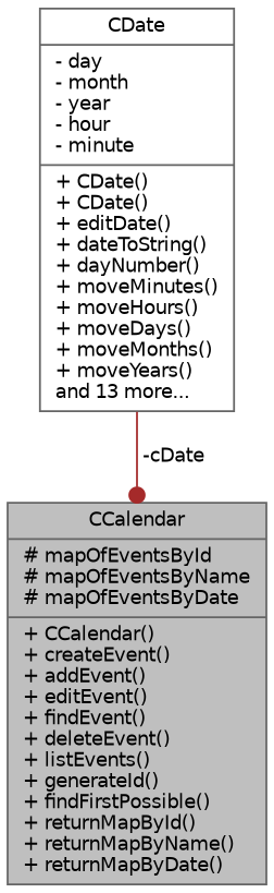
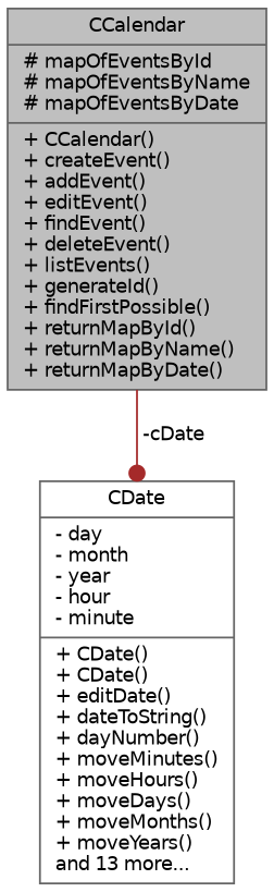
  digraph {
    node [color=gray40 fontname=Helvetica fontsize=10 shape=record style=filled]
    n1 [fillcolor=grey75 fontcolor=black height=0.2 label="{CCalendar\n|# mapOfEventsById\l# mapOfEventsByName\l# mapOfEventsByDate\l|+ CCalendar()\l+ createEvent()\l+ addEvent()\l+ editEvent()\l+ findEvent()\l+ deleteEvent()\l+ listEvents()\l+ generateId()\l+ findFirstPossible()\l+ returnMapById()\l+ returnMapByName()\l+ returnMapByDate()\l}" width=0.4]
    n2 [fillcolor=white height=0.2 label="{CDate\n|- day\l- month\l- year\l- hour\l- minute\l|+ CDate()\l+ CDate()\l+ editDate()\l+ dateToString()\l+ dayNumber()\l+ moveMinutes()\l+ moveHours()\l+ moveDays()\l+ moveMonths()\l+ moveYears()\land 13 more...\l}" width=0.4]
-   n2 -> n1 [arrowhead=dot color=brown fontname=Helvetica fontsize=10 label=" -cDate" labelfontname=Helvetica labelfontsize=10 style=solid]
+   n1 -> n2 [arrowhead=dot color=brown fontname=Helvetica fontsize=10 label=" -cDate" labelfontname=Helvetica labelfontsize=10 style=solid]
  }
